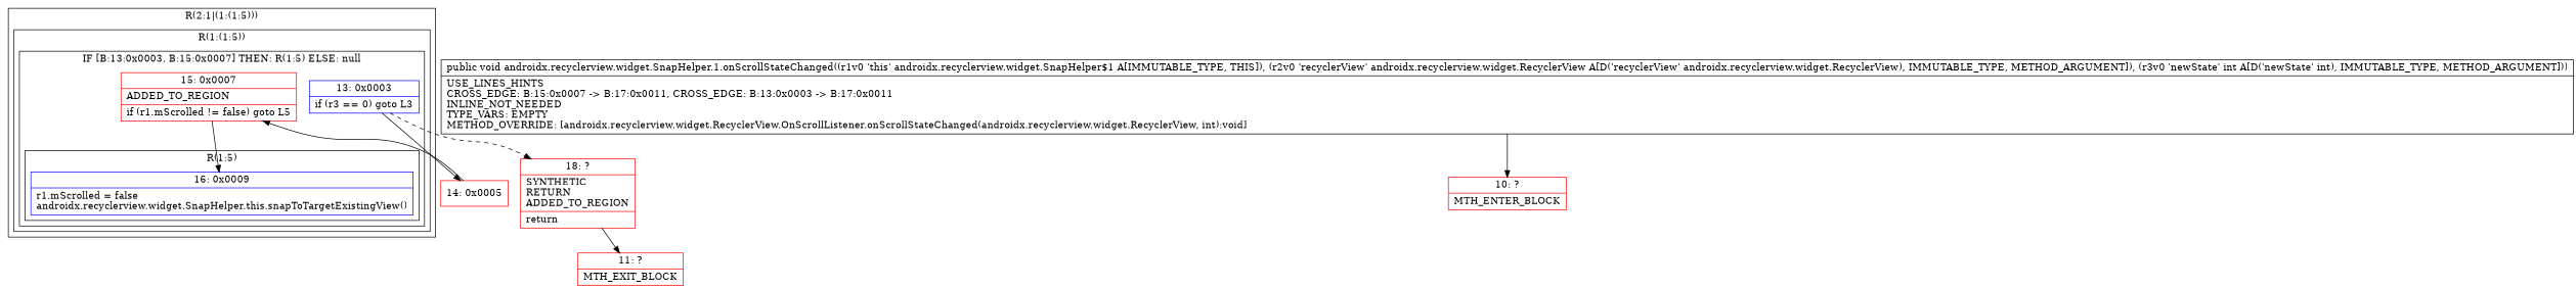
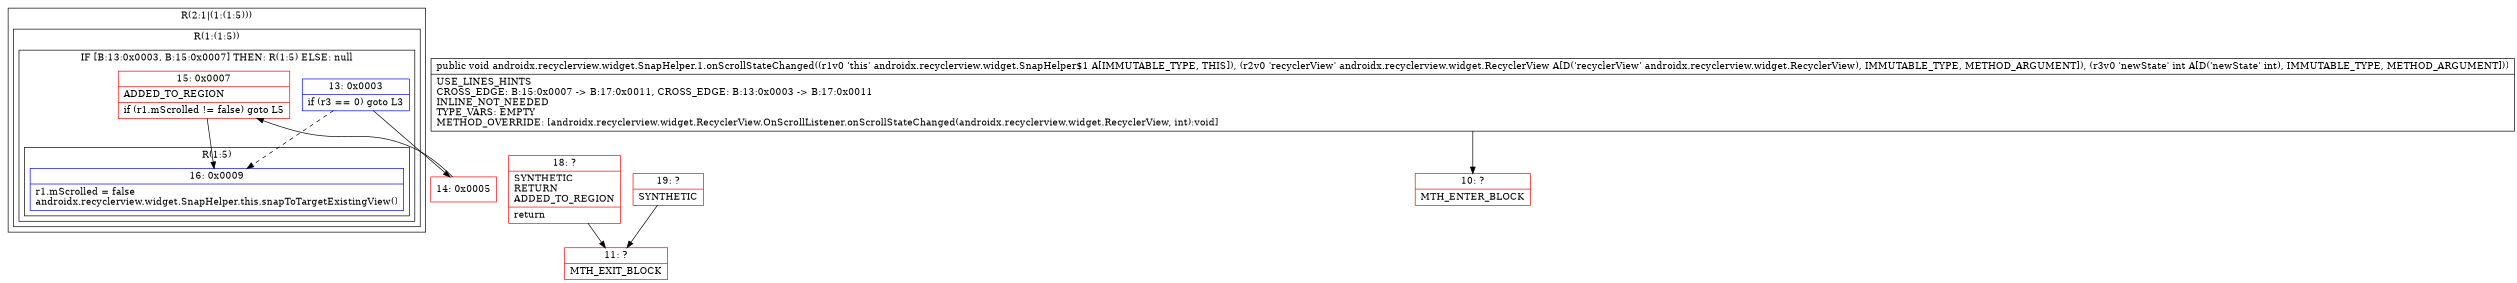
  digraph {
    node [color=red shape=record]
    n1 [color=blue label="{16\:\ 0x0009|r1.mScrolled = false\landroidx.recyclerview.widget.SnapHelper.this.snapToTargetExistingView()\l}"]
    n2 [color=blue label="{13\:\ 0x0003|if (r3 == 0) goto L3\l}"]
    n3 [label="{15\:\ 0x0007|ADDED_TO_REGION\l|if (r1.mScrolled != false) goto L5\l}"]
    n4 [label="{14\:\ 0x0005}"]
    n5 [label="{18\:\ ?|SYNTHETIC\lRETURN\lADDED_TO_REGION\l|return\l}"]
    n6 [label="{11\:\ ?|MTH_EXIT_BLOCK\l}"]
+   n7 [label="{19\:\ ?|SYNTHETIC\l}"]
    n8 [label="{10\:\ ?|MTH_ENTER_BLOCK\l}"]
    n9 [label="{public void androidx.recyclerview.widget.SnapHelper.1.onScrollStateChanged((r1v0 'this' androidx.recyclerview.widget.SnapHelper$1 A[IMMUTABLE_TYPE, THIS]), (r2v0 'recyclerView' androidx.recyclerview.widget.RecyclerView A[D('recyclerView' androidx.recyclerview.widget.RecyclerView), IMMUTABLE_TYPE, METHOD_ARGUMENT]), (r3v0 'newState' int A[D('newState' int), IMMUTABLE_TYPE, METHOD_ARGUMENT]))  | USE_LINES_HINTS\lCROSS_EDGE: B:15:0x0007 \-\> B:17:0x0011, CROSS_EDGE: B:13:0x0003 \-\> B:17:0x0011\lINLINE_NOT_NEEDED\lTYPE_VARS: EMPTY\lMETHOD_OVERRIDE: [androidx.recyclerview.widget.RecyclerView.OnScrollListener.onScrollStateChanged(androidx.recyclerview.widget.RecyclerView, int):void]\l}" color=""]
    subgraph cluster_1 {
      label="R(2:1|(1:(1:5)))"
      subgraph cluster_2 {
        label="R(1:(1:5))"
        subgraph cluster_3 {
          label="IF [B:13:0x0003, B:15:0x0007] THEN: R(1:5) ELSE: null"
          n2
          n3
          subgraph cluster_4 {
            label="R(1:5)"
            n1
          }
        }
      }
    }
    n2 -> n4
-   n2 -> n5 [style=dashed]
+   n2 -> n1 [style=dashed]
    n3 -> n1
    n4 -> n3
    n5 -> n6
+   n7 -> n6
    n9 -> n8
  }
